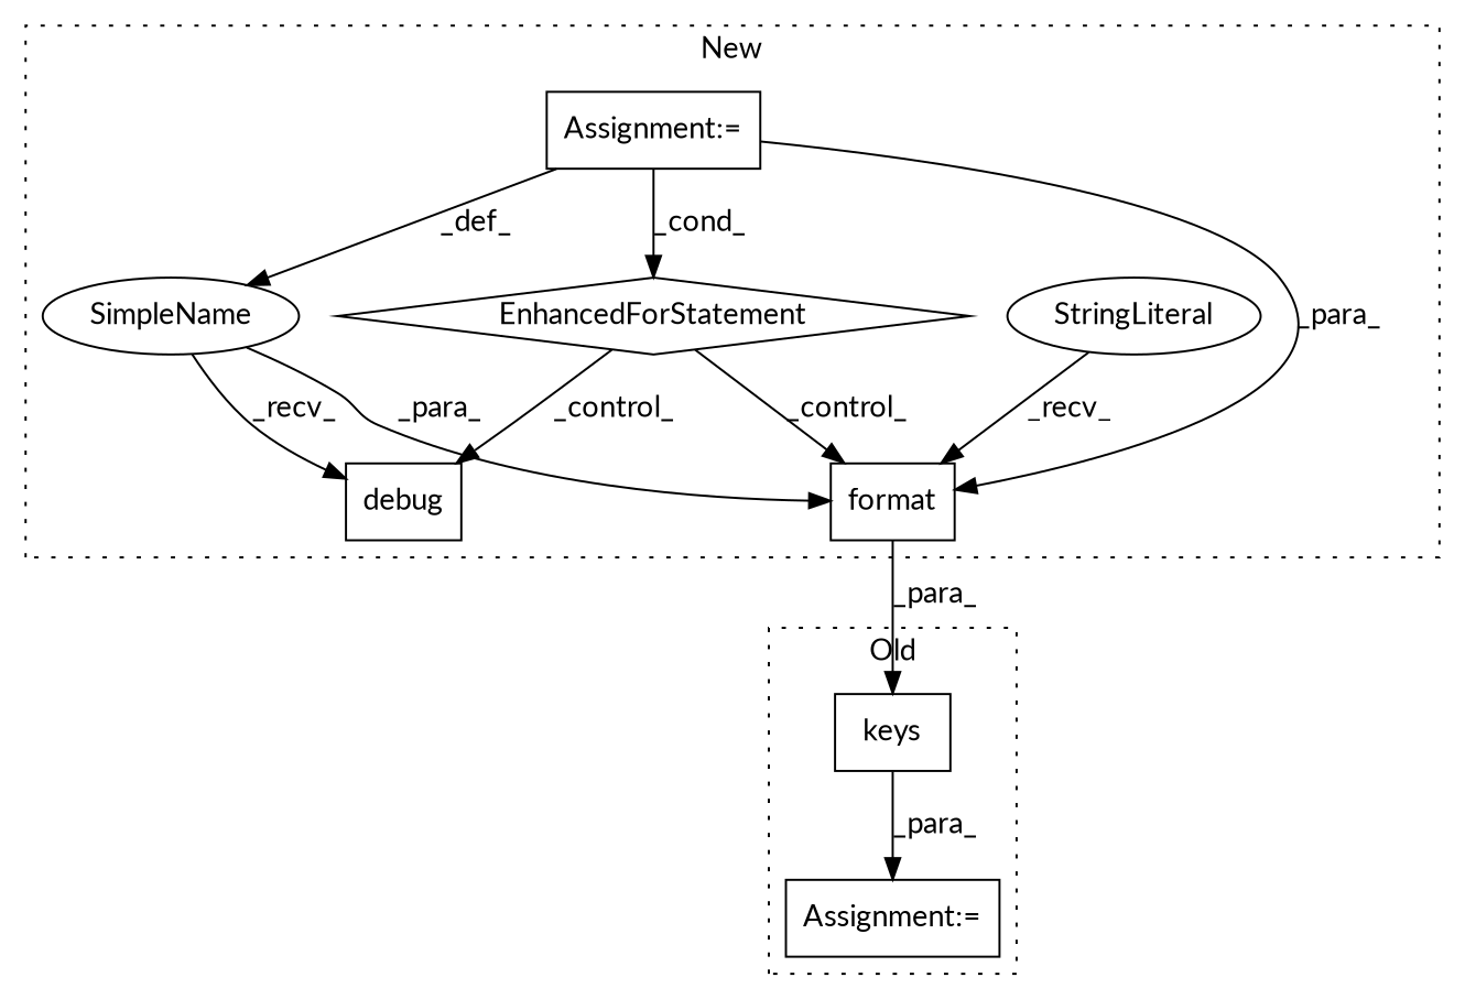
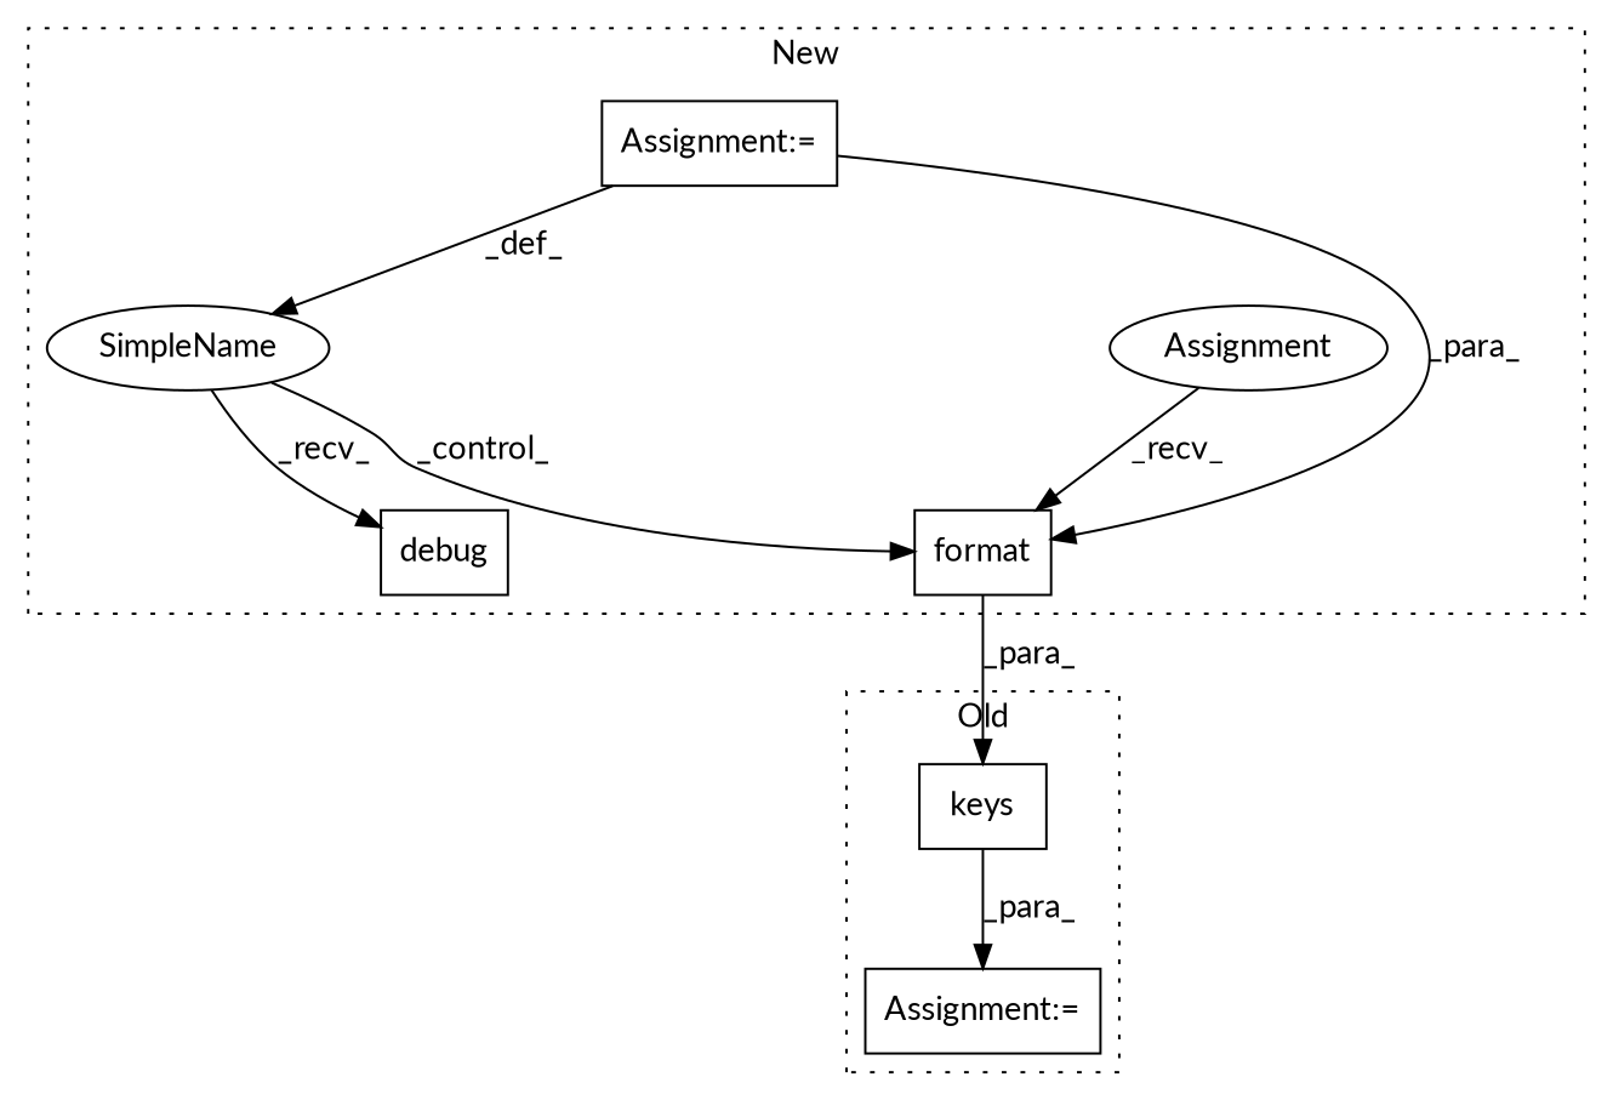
  digraph {
    fontname=Lato
    node [a=32 fontname=Lato l="73,2" s="4218,4340" shape=box]
    edge [fontname=Lato]
    n1 [l=6 label=keys s=2794]
    n2 [a=7 l="53,2" label="Assignment:=" s="2721,2800"]
    n3 [l="6,1" label=debug s="4530,4603"]
    n4 [l="7,1" label=format s="4583,4602"]
-   n5 [a=45 l=46 label=StringLiteral s=4536 shape=ellipse]
-   n6 [a=70 label=EnhancedForStatement shape=diamond]
+   n5 [a=45 l=46 label=Assignment s=4536 shape=ellipse]
    n7 [a=42 l=7 label=SimpleName s=4485 shape=ellipse]
    n8 [a=7 label="Assignment:="]
    subgraph cluster_1 {
      label=Old
      style=dotted
      n1
      n2
    }
    subgraph cluster_2 {
      label=New
      style=dotted
      n3
      n4
      n5
-     n6
      n7
      n8
    }
    n1 -> n2 [label=_para_]
    n4 -> n1 [label=_para_]
    n5 -> n4 [label=_recv_]
-   n6 -> n3 [label=_control_]
-   n6 -> n4 [label=_control_]
    n7 -> n3 [label=_recv_]
-   n7 -> n4 [label=_para_]
+   n7 -> n4 [label=_control_]
    n8 -> n4 [label=_para_]
-   n8 -> n6 [label=_cond_]
    n8 -> n7 [label=_def_]
  }
